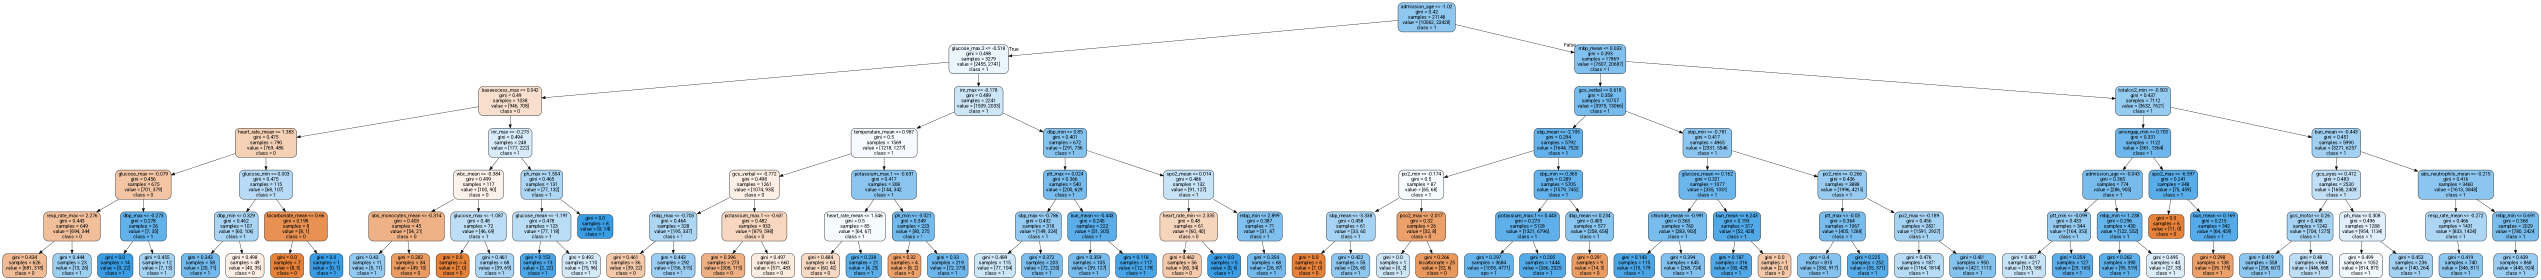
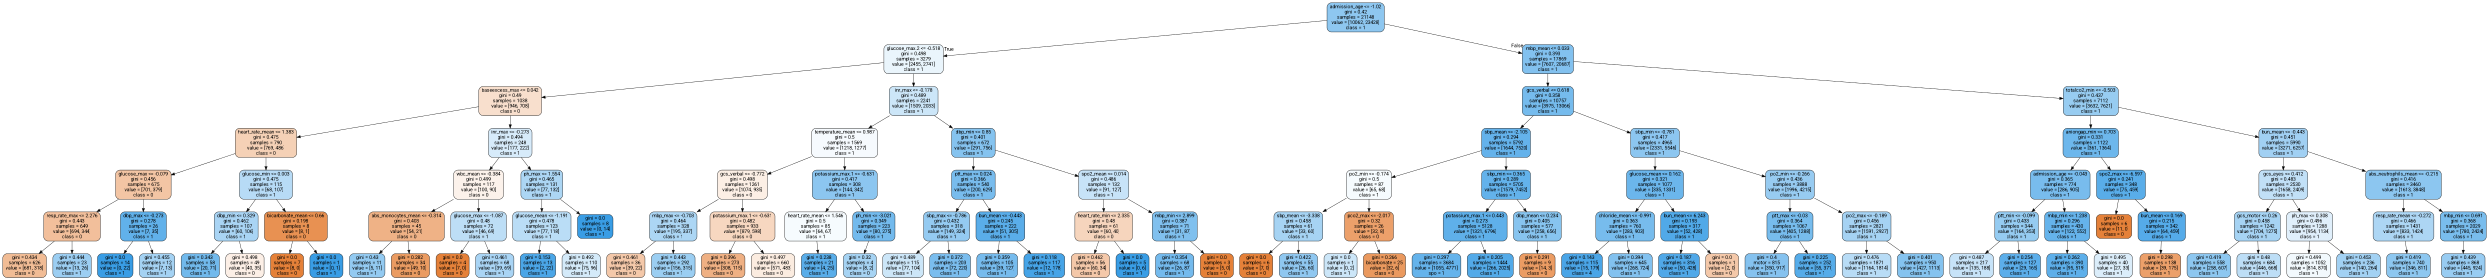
  digraph {
    fontname=Roboto
    node [color=black fillcolor="#e58139" fontname=Roboto shape=box style="filled, rounded"]
    edge [fontname=Roboto]
    n1 [fillcolor="#8ec7f0" label="admission_age <= -1.02\ngini = 0.42\nsamples = 21148\nvalue = [10062, 23428]\nclass = 1"]
    n2 [fillcolor="#eaf5fc" label="glucose_max.2 <= -0.518\ngini = 0.498\nsamples = 3279\nvalue = [2455, 2741]\nclass = 1"]
    n3 [fillcolor="#82c1ef" label="mbp_mean <= 0.033\ngini = 0.393\nsamples = 17869\nvalue = [7607, 20687]\nclass = 1"]
    n4 [fillcolor="#f8dfcd" label="baseexcess_max <= 0.042\ngini = 0.49\nsamples = 1038\nvalue = [946, 708]\nclass = 0"]
    n5 [fillcolor="#cce6f8" label="inr_max <= -0.178\ngini = 0.489\nsamples = 2241\nvalue = [1509, 2033]\nclass = 1"]
    n6 [fillcolor="#75bbed" label="gcs_verbal <= 0.618\ngini = 0.358\nsamples = 10757\nvalue = [3975, 13066]\nclass = 1"]
    n7 [fillcolor="#97ccf1" label="totalco2_min <= -0.503\ngini = 0.437\nsamples = 7112\nvalue = [3632, 7621]\nclass = 1"]
    n8 [fillcolor="#f5d1b6" label="heart_rate_mean <= 1.383\ngini = 0.475\nsamples = 790\nvalue = [769, 486]\nclass = 0"]
    n9 [fillcolor="#d7ebfa" label="inr_max <= -0.273\ngini = 0.494\nsamples = 248\nvalue = [177, 222]\nclass = 1"]
    n10 [fillcolor="#f6fafe" label="temperature_mean <= 0.987\ngini = 0.5\nsamples = 1569\nvalue = [1218, 1277]\nclass = 1"]
    n11 [fillcolor="#85c3ef" label="dbp_min <= 0.85\ngini = 0.401\nsamples = 672\nvalue = [291, 756]\nclass = 1"]
    n12 [fillcolor="#f3c5a4" label="glucose_max <= -0.079\ngini = 0.456\nsamples = 675\nvalue = [701, 379]\nclass = 0"]
    n13 [fillcolor="#b7dbf6" label="glucose_min <= 0.003\ngini = 0.475\nsamples = 115\nvalue = [68, 107]\nclass = 1"]
    n14 [fillcolor="#fcf2eb" label="wbc_mean <= -0.384\ngini = 0.499\nsamples = 117\nvalue = [100, 90]\nclass = 0"]
    n15 [fillcolor="#acd6f4" label="ph_max <= 1.554\ngini = 0.465\nsamples = 131\nvalue = [77, 132]\nclass = 1"]
    n16 [fillcolor="#f2bf9b" label="resp_rate_max <= 2.276\ngini = 0.443\nsamples = 649\nvalue = [694, 344]\nclass = 0"]
    n17 [fillcolor="#61b1ea" label="dbp_max <= -0.273\ngini = 0.278\nsamples = 26\nvalue = [7, 35]\nclass = 1"]
    n18 [fillcolor="#a9d4f4" label="dbp_min <= 0.329\ngini = 0.462\nsamples = 107\nvalue = [60, 106]\nclass = 1"]
    n19 [fillcolor="#e89152" label="bicarbonate_mean <= 0.66\ngini = 0.198\nsamples = 8\nvalue = [8, 1]\nclass = 0"]
    n20 [fillcolor="#f1bc95" label="gini = 0.434\nsamples = 626\nvalue = [681, 318]\nclass = 0"]
    n21 [fillcolor="#9ccef2" label="gini = 0.444\nsamples = 23\nvalue = [13, 26]\nclass = 1"]
    n22 [fillcolor="#399de5" label="gini = 0.0\nsamples = 14\nvalue = [0, 22]\nclass = 1"]
    n23 [fillcolor="#a4d2f3" label="gini = 0.455\nsamples = 12\nvalue = [7, 13]\nclass = 1"]
    n24 [fillcolor="#71b9ec" label="gini = 0.343\nsamples = 58\nvalue = [20, 71]\nclass = 1"]
    n25 [fillcolor="#fcefe6" label="gini = 0.498\nsamples = 49\nvalue = [40, 35]\nclass = 0"]
    n26 [label="gini = 0.0\nsamples = 7\nvalue = [8, 0]\nclass = 0"]
    n27 [fillcolor="#399de5" label="gini = 0.0\nsamples = 1\nvalue = [0, 1]\nclass = 1"]
    n28 [fillcolor="#efb286" label="abs_monocytes_mean <= -0.314\ngini = 0.403\nsamples = 45\nvalue = [54, 21]\nclass = 0"]
    n29 [fillcolor="#bddef6" label="glucose_max <= -1.087\ngini = 0.48\nsamples = 72\nvalue = [46, 69]\nclass = 1"]
    n30 [fillcolor="#baddf6" label="glucose_mean <= -1.191\ngini = 0.478\nsamples = 123\nvalue = [77, 118]\nclass = 1"]
    n31 [fillcolor="#399de5" label="gini = 0.0\nsamples = 8\nvalue = [0, 14]\nclass = 1"]
    n32 [fillcolor="#93caf1" label="gini = 0.43\nsamples = 11\nvalue = [5, 11]\nclass = 1"]
    n33 [fillcolor="#ea9b61" label="gini = 0.282\nsamples = 34\nvalue = [49, 10]\nclass = 0"]
    n34 [label="gini = 0.0\nsamples = 4\nvalue = [7, 0]\nclass = 0"]
    n35 [fillcolor="#a9d4f4" label="gini = 0.461\nsamples = 68\nvalue = [39, 69]\nclass = 1"]
    n36 [fillcolor="#4ba6e7" label="gini = 0.153\nsamples = 13\nvalue = [2, 22]\nclass = 1"]
    n37 [fillcolor="#d4eaf9" label="gini = 0.492\nsamples = 110\nvalue = [75, 96]\nclass = 1"]
    n38 [fillcolor="#fcefe5" label="gcs_verbal <= -0.772\ngini = 0.498\nsamples = 1261\nvalue = [1074, 935]\nclass = 0"]
    n39 [fillcolor="#8cc6f0" label="potassium_max.1 <= -0.631\ngini = 0.417\nsamples = 308\nvalue = [144, 342]\nclass = 1"]
    n40 [fillcolor="#78bced" label="ptt_max <= 0.024\ngini = 0.366\nsamples = 540\nvalue = [200, 629]\nclass = 1"]
    n41 [fillcolor="#c7e3f8" label="spo2_mean <= 0.014\ngini = 0.486\nsamples = 132\nvalue = [91, 127]\nclass = 1"]
    n42 [fillcolor="#acd6f4" label="mbp_max <= -0.703\ngini = 0.464\nsamples = 328\nvalue = [195, 337]\nclass = 1"]
    n43 [fillcolor="#f7d7c0" label="potassium_max.1 <= -0.631\ngini = 0.482\nsamples = 933\nvalue = [879, 598]\nclass = 0"]
    n44 [fillcolor="#f6fbfe" label="heart_rate_mean <= 1.546\ngini = 0.5\nsamples = 85\nvalue = [64, 67]\nclass = 1"]
    n45 [fillcolor="#73baed" label="ph_min <= -3.021\ngini = 0.349\nsamples = 223\nvalue = [80, 275]\nclass = 1"]
    n46 [fillcolor="#f4c8a9" label="gini = 0.461\nsamples = 36\nvalue = [39, 22]\nclass = 0"]
    n47 [fillcolor="#9bcef2" label="gini = 0.443\nsamples = 292\nvalue = [156, 315]\nclass = 1"]
    n48 [fillcolor="#efb083" label="gini = 0.396\nsamples = 273\nvalue = [308, 115]\nclass = 0"]
    n49 [fillcolor="#fbece0" label="gini = 0.497\nsamples = 660\nvalue = [571, 483]\nclass = 0"]
-   n50 [fillcolor="#f7d9c4" label="gini = 0.484\nsamples = 64\nvalue = [60, 42]\nclass = 0"]
    n51 [fillcolor="#59ade9" label="gini = 0.238\nsamples = 21\nvalue = [4, 25]\nclass = 1"]
-   n52 [fillcolor="#eca06a" label="gini = 0.32\nsamples = 4\nvalue = [8, 2]\nclass = 0"]
-   n53 [fillcolor="#6db7ec" label="gini = 0.33\nsamples = 219\nvalue = [72, 273]\nclass = 1"]
+   n52 [fillcolor="#a6d3f3" label="gini = 0.32\nsamples = 4\nvalue = [8, 2]\nclass = 0"]
    n54 [fillcolor="#94caf1" label="sbp_max <= -0.786\ngini = 0.432\nsamples = 318\nvalue = [149, 324]\nclass = 1"]
    n55 [fillcolor="#5aade9" label="bun_mean <= -0.443\ngini = 0.245\nsamples = 222\nvalue = [51, 305]\nclass = 1"]
    n56 [fillcolor="#f6d5bd" label="heart_rate_min <= 2.335\ngini = 0.48\nsamples = 61\nvalue = [60, 40]\nclass = 0"]
    n57 [fillcolor="#80c0ee" label="mbp_min <= 2.899\ngini = 0.387\nsamples = 71\nvalue = [31, 87]\nclass = 1"]
    n58 [fillcolor="#cce6f8" label="gini = 0.489\nsamples = 115\nvalue = [77, 104]\nclass = 1"]
    n59 [fillcolor="#7abdee" label="gini = 0.372\nsamples = 203\nvalue = [72, 220]\nclass = 1"]
    n60 [fillcolor="#76bbed" label="gini = 0.359\nsamples = 105\nvalue = [39, 127]\nclass = 1"]
    n61 [fillcolor="#46a4e7" label="gini = 0.118\nsamples = 117\nvalue = [12, 178]\nclass = 1"]
    n62 [fillcolor="#f4c8a9" label="gini = 0.462\nsamples = 56\nvalue = [60, 34]\nclass = 0"]
    n63 [fillcolor="#399de5" label="gini = 0.0\nsamples = 5\nvalue = [0, 6]\nclass = 1"]
    n64 [fillcolor="#74baed" label="gini = 0.354\nsamples = 68\nvalue = [26, 87]\nclass = 1"]
+   n65 [label="gini = 0.0\nsamples = 3\nvalue = [5, 0]\nclass = 0"]
    n66 [fillcolor="#64b2eb" label="sbp_mean <= -2.105\ngini = 0.294\nsamples = 5792\nvalue = [1644, 7520]\nclass = 1"]
    n67 [fillcolor="#8cc6f0" label="sbp_min <= -0.781\ngini = 0.417\nsamples = 4965\nvalue = [2331, 5546]\nclass = 1"]
    n68 [fillcolor="#6db7ec" label="aniongap_min <= 0.703\ngini = 0.331\nsamples = 1122\nvalue = [361, 1364]\nclass = 1"]
    n69 [fillcolor="#a1d0f3" label="bun_mean <= -0.443\ngini = 0.451\nsamples = 5990\nvalue = [3271, 6257]\nclass = 1"]
    n70 [fillcolor="#f6fbfe" label="po2_min <= -0.174\ngini = 0.5\nsamples = 87\nvalue = [65, 68]\nclass = 1"]
    n71 [fillcolor="#63b2eb" label="sbp_min <= 0.365\ngini = 0.289\nsamples = 5705\nvalue = [1579, 7452]\nclass = 1"]
    n72 [fillcolor="#6bb6ec" label="glucose_mean <= 0.162\ngini = 0.321\nsamples = 1077\nvalue = [335, 1331]\nclass = 1"]
    n73 [fillcolor="#97cbf1" label="po2_min <= -0.266\ngini = 0.436\nsamples = 3888\nvalue = [1996, 4215]\nclass = 1"]
    n74 [fillcolor="#a6d3f3" label="sbp_mean <= -3.338\ngini = 0.458\nsamples = 61\nvalue = [33, 60]\nclass = 1"]
    n75 [fillcolor="#eca06a" label="pco2_max <= -2.017\ngini = 0.32\nsamples = 26\nvalue = [32, 8]\nclass = 0"]
    n76 [fillcolor="#5fb0ea" label="potassium_max.1 <= 0.443\ngini = 0.273\nsamples = 5128\nvalue = [1321, 6796]\nclass = 1"]
    n77 [fillcolor="#87c4ef" label="dbp_mean <= 0.234\ngini = 0.405\nsamples = 577\nvalue = [258, 656]\nclass = 1"]
    n78 [label="gini = 0.0\nsamples = 6\nvalue = [7, 0]\nclass = 0"]
    n79 [fillcolor="#8fc7f0" label="gini = 0.422\nsamples = 55\nvalue = [26, 60]\nclass = 1"]
    n80 [fillcolor="#cce6f8" label="gini = 0.0\nsamples = 1\nvalue = [0, 2]\nclass = 1"]
    n81 [fillcolor="#ea995e" label="gini = 0.266\nbicarbonate = 25\nvalue = [32, 6]\nclass = 0"]
    n82 [fillcolor="#65b3eb" label="gini = 0.297\nsamples = 3684\nvalue = [1055, 4771]\nspo = 1"]
    n83 [fillcolor="#53aae8" label="gini = 0.205\nsamples = 1444\nvalue = [266, 2025]\nclass = 1"]
    n84 [fillcolor="#eb9c63" label="gini = 0.291\nsamples = 9\nvalue = [14, 3]\nclass = 0"]
    n85 [fillcolor="#77bced" label="chloride_mean <= -0.991\ngini = 0.363\nsamples = 760\nvalue = [283, 903]\nclass = 1"]
    n86 [fillcolor="#51a9e8" label="bun_mean <= 6.243\ngini = 0.193\nsamples = 317\nvalue = [52, 428]\nclass = 1"]
    n87 [fillcolor="#77bced" label="ptt_max <= -0.03\ngini = 0.364\nsamples = 1067\nvalue = [405, 1288]\nclass = 1"]
    n88 [fillcolor="#a5d2f3" label="po2_max <= -0.189\ngini = 0.456\nsamples = 2821\nvalue = [1591, 2927]\nclass = 1"]
-   n89 [fillcolor="#4aa5e7" label="gini = 0.143\nsamples = 115\nvalue = [15, 179]\nclass = 1"]
+   n89 [fillcolor="#4aa5e7" label="gini = 0.143\nsamples = 115\nvalue = [15, 179]\nclass = 4"]
    n90 [fillcolor="#82c1ef" label="gini = 0.394\nsamples = 645\nvalue = [268, 724]\nclass = 1"]
    n91 [fillcolor="#50a8e8" label="gini = 0.187\nsamples = 316\nvalue = [50, 428]\nclass = 1"]
    n92 [fillcolor="#f4c8a9" label="gini = 0.0\nsamples = 1\nvalue = [2, 0]\nclass = 0"]
    n93 [fillcolor="#85c2ef" label="gini = 0.4\nmotor = 815\nvalue = [350, 917]\nclass = 1"]
    n94 [fillcolor="#56ace9" label="gini = 0.225\nsamples = 252\nvalue = [55, 371]\nclass = 1"]
    n95 [fillcolor="#b8dcf6" label="gini = 0.476\nsamples = 1871\nvalue = [1164, 1814]\nclass = 1"]
    n96 [fillcolor="#85c3ef" label="gini = 0.401\nsamples = 950\nvalue = [427, 1113]\nclass = 1"]
    n97 [fillcolor="#78bced" label="admission_age <= -0.043\ngini = 0.365\nsamples = 774\nvalue = [286, 905]\nclass = 1"]
    n98 [fillcolor="#59ade9" label="spo2_max <= -6.597\ngini = 0.241\nsamples = 348\nvalue = [75, 459]\nclass = 1"]
    n99 [fillcolor="#c1e0f7" label="gcs_eyes <= 0.412\ngini = 0.483\nsamples = 2530\nvalue = [1658, 2409]\nclass = 1"]
    n100 [fillcolor="#8cc6f0" label="abs_neutrophils_mean <= -0.215\ngini = 0.416\nsamples = 3460\nvalue = [1613, 3848]\nclass = 1"]
    n101 [fillcolor="#95cbf1" label="ptt_min <= -0.099\ngini = 0.433\nsamples = 344\nvalue = [164, 353]\nclass = 1"]
    n102 [fillcolor="#65b3eb" label="mbp_min <= 1.238\ngini = 0.296\nsamples = 430\nvalue = [122, 552]\nclass = 1"]
    n103 [label="gini = 0.0\nsamples = 6\nvalue = [11, 0]\nclass = 0"]
    n104 [fillcolor="#55abe9" label="bun_mean <= 0.169\ngini = 0.215\nsamples = 342\nvalue = [64, 459]\nclass = 1"]
    n105 [fillcolor="#c7e3f8" label="gini = 0.487\nsamples = 217\nvalue = [135, 188]\nclass = 1"]
    n106 [fillcolor="#5caeea" label="gini = 0.254\nsamples = 127\nvalue = [29, 165]\nclass = 1"]
    n107 [fillcolor="#5dafea" label="gini = 0.262\nsamples = 390\nvalue = [95, 519]\nclass = 1"]
    n108 [fillcolor="#dbedfa" label="gini = 0.495\nsamples = 40\nvalue = [27, 33]\nclass = 1"]
    n109 [fillcolor="#eca06a" label="gini = 0.298\nsamples = 138\nvalue = [39, 175]\nclass = 1"]
    n110 [fillcolor="#a6d3f3" label="gcs_motor <= 0.26\ngini = 0.458\nsamples = 1242\nvalue = [704, 1275]\nclass = 1"]
    n111 [fillcolor="#e0effb" label="ph_max <= 0.308\ngini = 0.496\nsamples = 1288\nvalue = [954, 1134]\nclass = 1"]
    n112 [fillcolor="#add6f4" label="resp_rate_mean <= -0.272\ngini = 0.466\nsamples = 1431\nvalue = [833, 1424]\nclass = 1"]
    n113 [fillcolor="#79bded" label="mbp_min <= 0.691\ngini = 0.368\nsamples = 2029\nvalue = [780, 2424]\nclass = 1"]
    n114 [fillcolor="#8dc7f0" label="gini = 0.419\nsamples = 558\nvalue = [258, 607]\nclass = 1"]
    n115 [fillcolor="#bddef6" label="gini = 0.48\nsamples = 684\nvalue = [446, 668]\nclass = 1"]
    n116 [fillcolor="#f2f9fd" label="gini = 0.499\nsamples = 1052\nvalue = [814, 870]\nclass = 1"]
    n117 [fillcolor="#a2d1f3" label="gini = 0.453\nsamples = 236\nvalue = [140, 264]\nclass = 1"]
    n118 [fillcolor="#8dc7f0" label="gini = 0.419\nsamples = 740\nvalue = [346, 811]\nclass = 1"]
    n119 [fillcolor="#98ccf2" label="gini = 0.439\nsamples = 868\nvalue = [445, 924]\nclass = 1"]
    n1 -> n2 [headlabel=True labelangle=45 labeldistance=2.5]
    n1 -> n3 [headlabel=False labelangle=-45 labeldistance=2.5]
    n2 -> n4
    n2 -> n5
    n3 -> n6
    n3 -> n7
    n4 -> n8
    n4 -> n9
    n5 -> n10
    n5 -> n11
    n6 -> n66
    n6 -> n67
    n7 -> n68
    n7 -> n69
    n8 -> n12
    n8 -> n13
    n9 -> n14
    n9 -> n15
    n10 -> n38
    n10 -> n39
    n11 -> n40
    n11 -> n41
    n12 -> n16
    n12 -> n17
    n13 -> n18
    n13 -> n19
    n14 -> n28
    n14 -> n29
    n15 -> n30
    n15 -> n31
    n16 -> n20
    n16 -> n21
    n17 -> n22
    n17 -> n23
    n18 -> n24
    n18 -> n25
    n19 -> n26
    n19 -> n27
    n28 -> n32
    n28 -> n33
    n29 -> n34
    n29 -> n35
    n30 -> n36
    n30 -> n37
    n38 -> n42
    n38 -> n43
    n39 -> n44
    n39 -> n45
    n40 -> n54
    n40 -> n55
    n41 -> n56
    n41 -> n57
    n42 -> n46
    n42 -> n47
    n43 -> n48
    n43 -> n49
-   n44 -> n50
    n44 -> n51
    n45 -> n52
-   n45 -> n53
    n54 -> n58
    n54 -> n59
    n55 -> n60
    n55 -> n61
    n56 -> n62
    n56 -> n63
    n57 -> n64
+   n57 -> n65
    n66 -> n70
    n66 -> n71
    n67 -> n72
    n67 -> n73
    n68 -> n97
    n68 -> n98
    n69 -> n99
    n69 -> n100
    n70 -> n74
    n70 -> n75
    n71 -> n76
    n71 -> n77
    n72 -> n85
    n72 -> n86
    n73 -> n87
    n73 -> n88
    n74 -> n78
    n74 -> n79
    n75 -> n80
    n75 -> n81
    n76 -> n82
    n76 -> n83
    n77 -> n84
    n85 -> n89
    n85 -> n90
    n86 -> n91
    n86 -> n92
    n87 -> n93
    n87 -> n94
    n88 -> n95
    n88 -> n96
    n97 -> n101
    n97 -> n102
    n98 -> n103
    n98 -> n104
    n99 -> n110
    n99 -> n111
    n100 -> n112
    n100 -> n113
    n101 -> n105
    n101 -> n106
    n102 -> n107
    n102 -> n108
    n104 -> n109
    n110 -> n114
    n110 -> n115
    n111 -> n116
    n111 -> n117
    n112 -> n118
    n113 -> n119
  }
